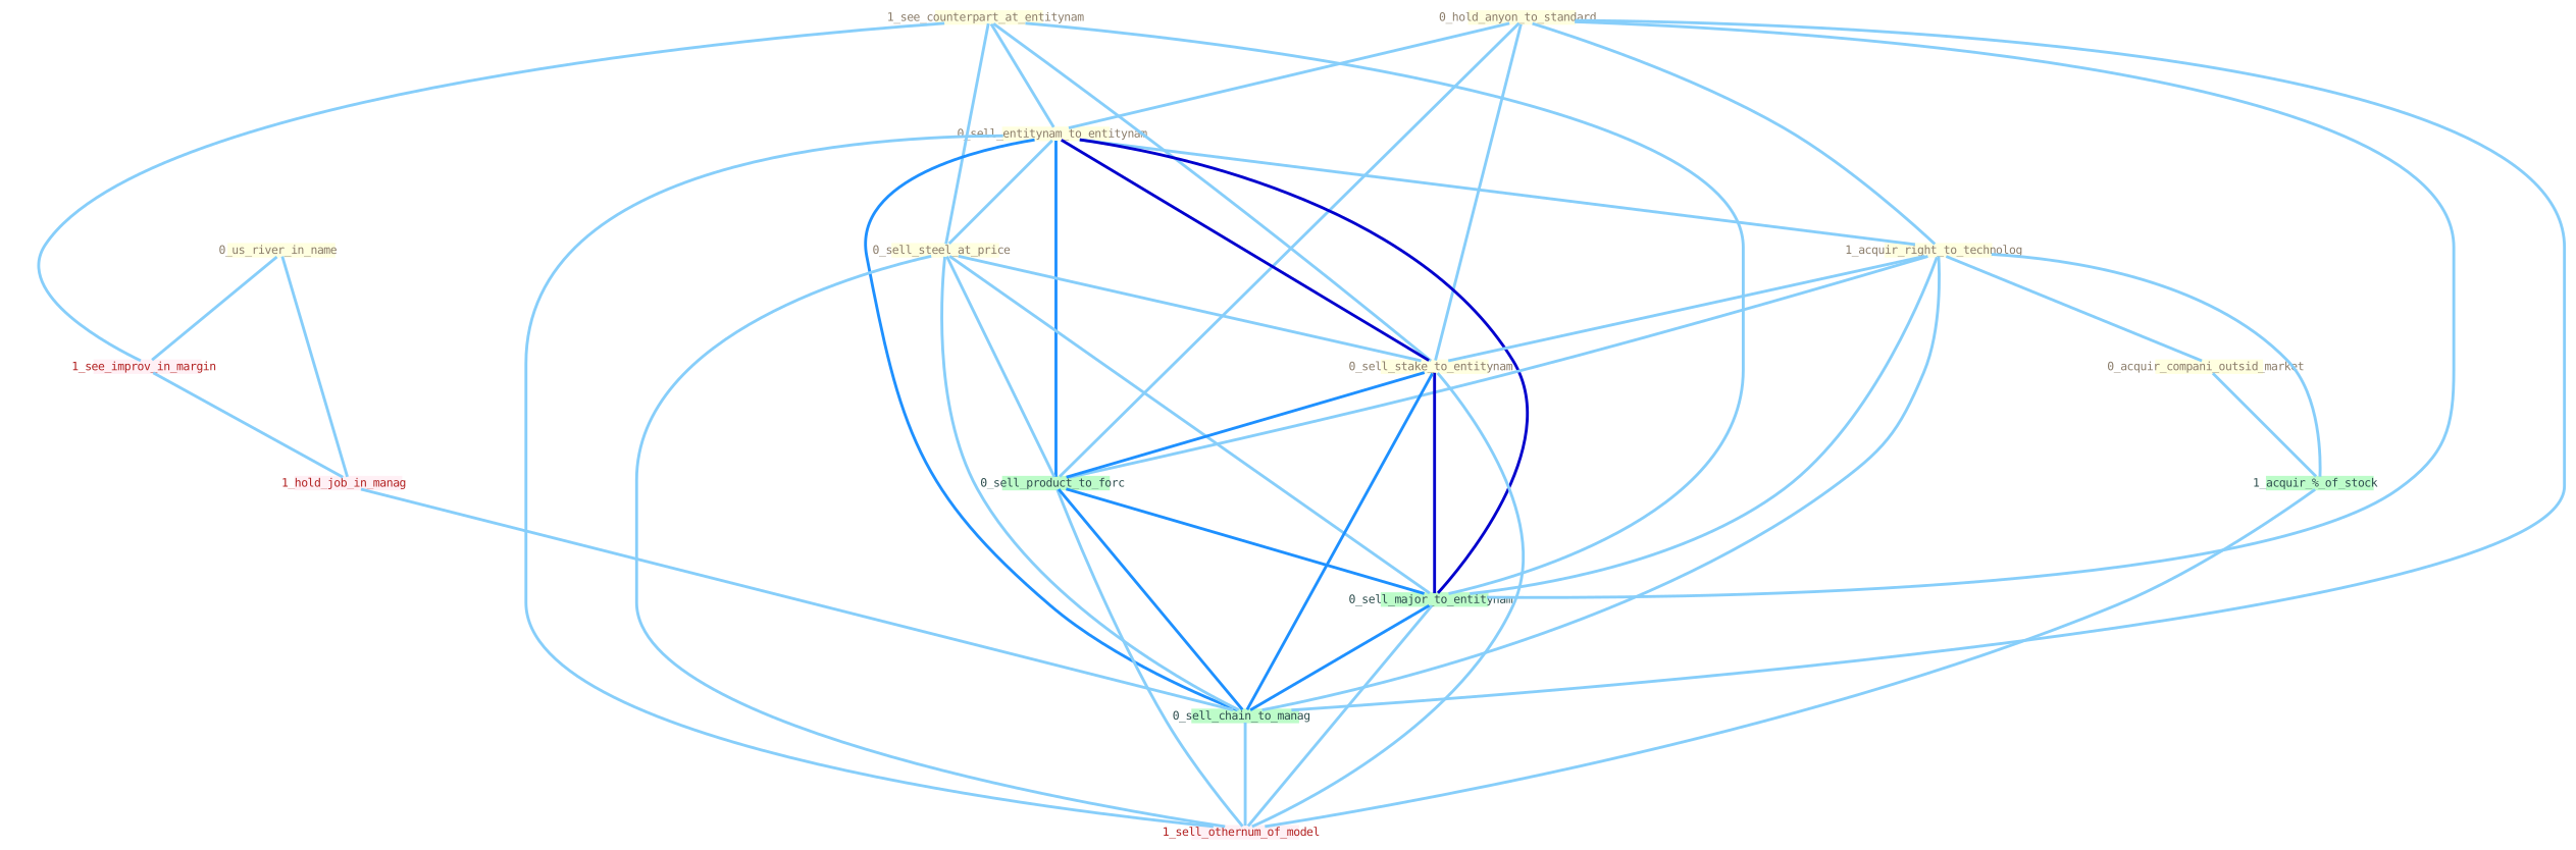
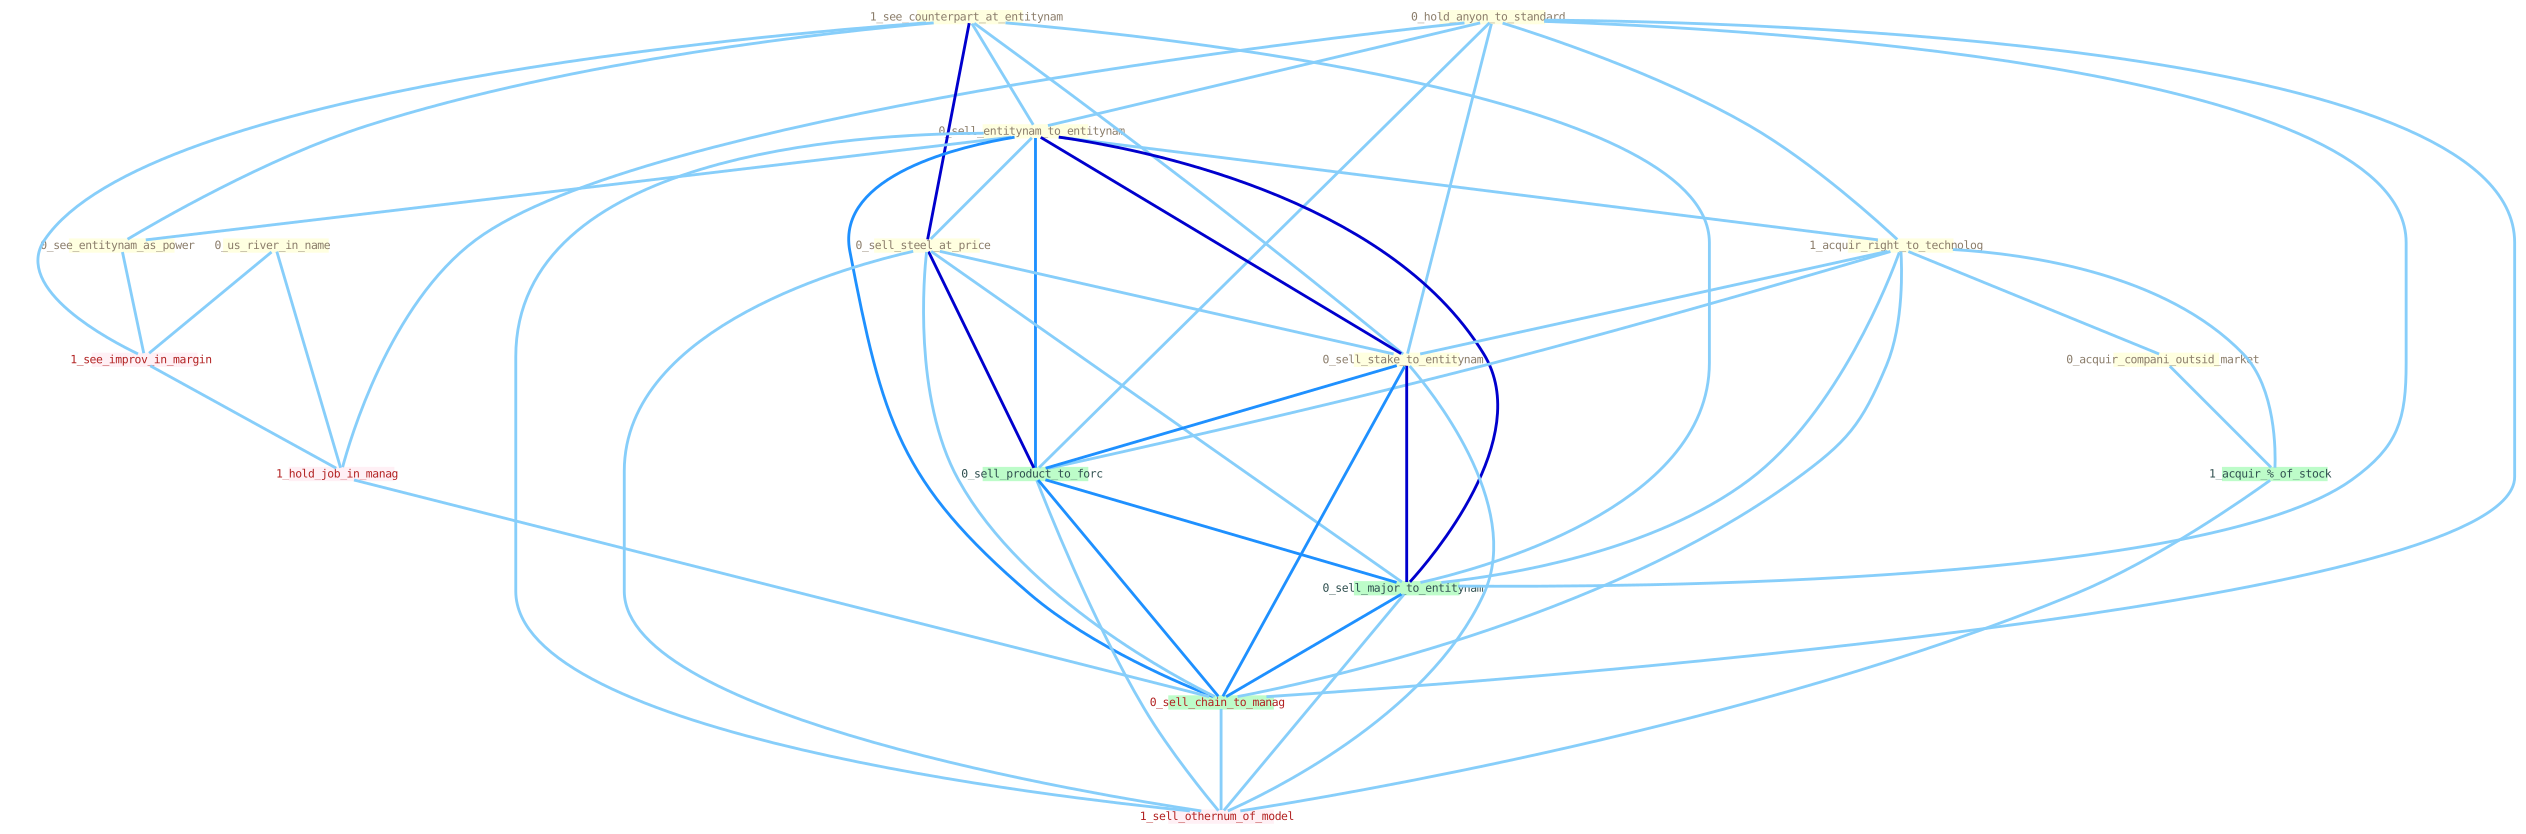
  graph {
    fontname="DejaVu Sans Mono"
    node [color="#ffffe0" fixedsize=true fontcolor="#8b7d6b" fontname="DejaVu Sans Mono" fontsize=4 shape=polygon style=filled]
    edge [color="#87cefa" fontname="DejaVu Sans Mono" w=1]
    "0_hold_anyon_to_standard " [height=.06 width=.5]
    "1_see_counterpart_at_entitynam " [height=.06 width=.5]
    "0_sell_entitynam_to_entitynam " [height=.06 width=.5]
+   "0_see_entitynam_as_power " [height=.06 width=.5]
    "0_sell_steel_at_price " [height=.06 width=.5]
    "1_acquir_right_to_technolog " [height=.06 width=.5]
    "0_us_river_in_name " [height=.06 width=.5]
    "0_sell_stake_to_entitynam " [height=.06 width=.5]
    "0_acquir_compani_outsid_market " [height=.06 width=.5]
    "1_see_improv_in_margin " [color="#fff0f5" fontcolor="#b22222" height=.06 width=.5]
    "1_hold_job_in_manag " [color="#fff0f5" fontcolor="#b22222" height=.06 width=.5]
    "1_sell_othernum_of_model " [color="#fff0f5" fontcolor="#b22222" height=.06 width=.5]
    "0_sell_product_to_forc " [color="#BDFCC9" fontcolor="#2f4f4f" height=.06 width=.5]
    "0_sell_major_to_entitynam " [color="#BDFCC9" fontcolor="#2f4f4f" height=.06 width=.5]
-   "0_sell_chain_to_manag " [color="#BDFCC9" fontcolor="#2f4f4f" height=.06 width=.5]
+   "0_sell_chain_to_manag " [color="#BDFCC9" fontcolor="#b22222" height=.06 width=.5]
    "1_acquir_%_of_stock " [color="#BDFCC9" fontcolor="#2f4f4f" height=.06 width=.5]
    subgraph sub_1 {
      "0_hold_anyon_to_standard "
      "1_see_counterpart_at_entitynam "
      "0_sell_entitynam_to_entitynam "
+     "0_see_entitynam_as_power "
      "0_sell_steel_at_price "
      "1_acquir_right_to_technolog "
      "0_us_river_in_name "
      "0_sell_stake_to_entitynam "
      "0_acquir_compani_outsid_market "
    }
    subgraph sub_2 {
      "1_see_improv_in_margin "
      "1_hold_job_in_manag "
      "1_sell_othernum_of_model "
    }
    "0_hold_anyon_to_standard " -- "0_sell_entitynam_to_entitynam "
    "0_hold_anyon_to_standard " -- "1_acquir_right_to_technolog "
    "0_hold_anyon_to_standard " -- "0_sell_stake_to_entitynam "
+   "0_hold_anyon_to_standard " -- "1_hold_job_in_manag "
    "0_hold_anyon_to_standard " -- "0_sell_product_to_forc "
    "0_hold_anyon_to_standard " -- "0_sell_major_to_entitynam "
    "0_hold_anyon_to_standard " -- "0_sell_chain_to_manag "
    "1_see_counterpart_at_entitynam " -- "0_sell_entitynam_to_entitynam "
-   "1_see_counterpart_at_entitynam " -- "0_sell_steel_at_price "
+   "1_see_counterpart_at_entitynam " -- "0_see_entitynam_as_power "
+   "1_see_counterpart_at_entitynam " -- "0_sell_steel_at_price " [color="#0000cd"]
    "1_see_counterpart_at_entitynam " -- "0_sell_stake_to_entitynam "
    "1_see_counterpart_at_entitynam " -- "1_see_improv_in_margin "
    "1_see_counterpart_at_entitynam " -- "0_sell_major_to_entitynam "
+   "0_sell_entitynam_to_entitynam " -- "0_see_entitynam_as_power "
    "0_sell_entitynam_to_entitynam " -- "0_sell_steel_at_price "
    "0_sell_entitynam_to_entitynam " -- "1_acquir_right_to_technolog "
    "0_sell_entitynam_to_entitynam " -- "0_sell_stake_to_entitynam " [color="#0000cd" w=3]
    "0_sell_entitynam_to_entitynam " -- "1_sell_othernum_of_model "
    "0_sell_entitynam_to_entitynam " -- "0_sell_product_to_forc " [color="#1e90ff" w=2]
    "0_sell_entitynam_to_entitynam " -- "0_sell_major_to_entitynam " [color="#0000cd" w=3]
    "0_sell_entitynam_to_entitynam " -- "0_sell_chain_to_manag " [color="#1e90ff" w=2]
+   "0_see_entitynam_as_power " -- "1_see_improv_in_margin "
    "0_sell_steel_at_price " -- "0_sell_stake_to_entitynam "
    "0_sell_steel_at_price " -- "1_sell_othernum_of_model "
-   "0_sell_steel_at_price " -- "0_sell_product_to_forc "
+   "0_sell_steel_at_price " -- "0_sell_product_to_forc " [color="#0000cd"]
    "0_sell_steel_at_price " -- "0_sell_major_to_entitynam "
    "0_sell_steel_at_price " -- "0_sell_chain_to_manag "
    "1_acquir_right_to_technolog " -- "0_sell_stake_to_entitynam "
    "1_acquir_right_to_technolog " -- "0_acquir_compani_outsid_market "
    "1_acquir_right_to_technolog " -- "0_sell_product_to_forc "
    "1_acquir_right_to_technolog " -- "0_sell_major_to_entitynam "
    "1_acquir_right_to_technolog " -- "0_sell_chain_to_manag "
    "1_acquir_right_to_technolog " -- "1_acquir_%_of_stock "
    "0_us_river_in_name " -- "1_see_improv_in_margin "
    "0_us_river_in_name " -- "1_hold_job_in_manag "
    "0_sell_stake_to_entitynam " -- "1_sell_othernum_of_model "
    "0_sell_stake_to_entitynam " -- "0_sell_product_to_forc " [color="#1e90ff" w=2]
    "0_sell_stake_to_entitynam " -- "0_sell_major_to_entitynam " [color="#0000cd" w=3]
    "0_sell_stake_to_entitynam " -- "0_sell_chain_to_manag " [color="#1e90ff" w=2]
    "0_acquir_compani_outsid_market " -- "1_acquir_%_of_stock "
    "1_see_improv_in_margin " -- "1_hold_job_in_manag "
    "1_hold_job_in_manag " -- "0_sell_chain_to_manag "
    "0_sell_product_to_forc " -- "1_sell_othernum_of_model "
    "0_sell_product_to_forc " -- "0_sell_major_to_entitynam " [color="#1e90ff" w=2]
    "0_sell_product_to_forc " -- "0_sell_chain_to_manag " [color="#1e90ff" w=2]
    "0_sell_major_to_entitynam " -- "1_sell_othernum_of_model "
    "0_sell_major_to_entitynam " -- "0_sell_chain_to_manag " [color="#1e90ff" w=2]
    "0_sell_chain_to_manag " -- "1_sell_othernum_of_model "
    "1_acquir_%_of_stock " -- "1_sell_othernum_of_model "
  }
